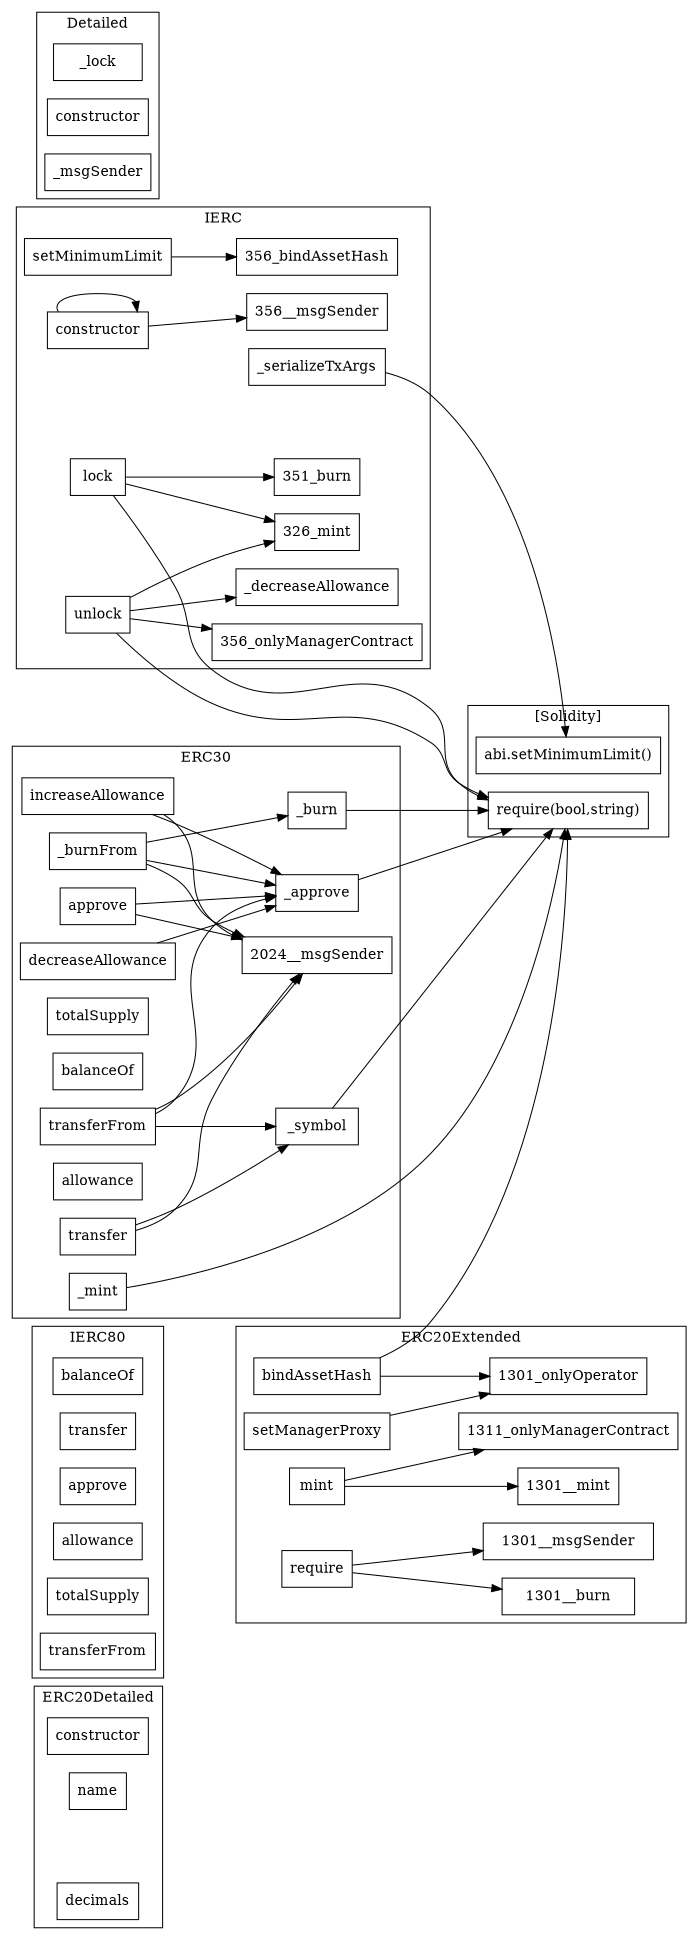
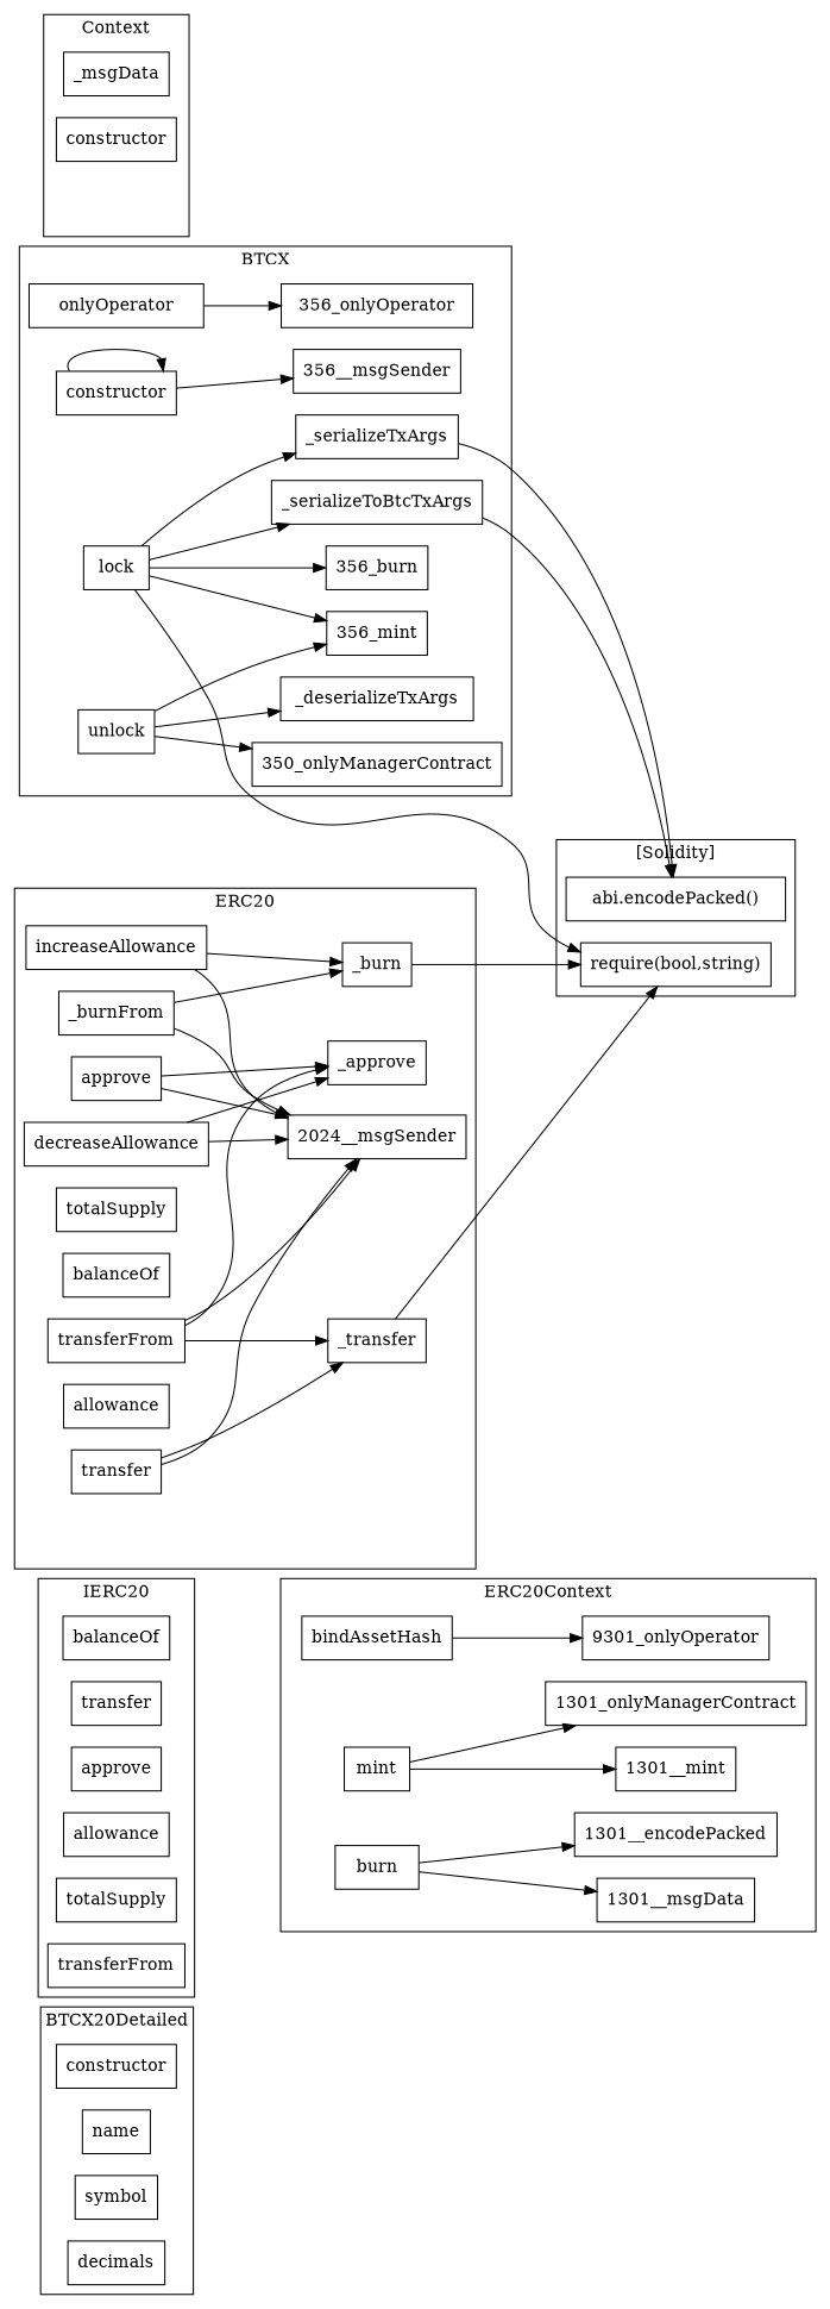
  strict digraph {
    fontname="DejaVu Serif"
    rankdir=LR
    node [fontname="DejaVu Serif" shape=box]
    edge [fontname="DejaVu Serif"]
    n1 [label=constructor]
    n2 [label=name]
+   n3 [label=symbol]
    n4 [label=decimals]
    n5 [label=balanceOf]
    n6 [label=transfer]
    n7 [label=approve]
    n8 [label=allowance]
    n9 [label=totalSupply]
    n10 [label=transferFrom]
-   n11 [label=setMinimumLimit]
-   "356_onlyOperator" [label="356_bindAssetHash"]
+   n11 [label=onlyOperator]
+   "356_onlyOperator"
    n13 [label=constructor]
    "356__msgSender"
-   n15 [label=_decreaseAllowance]
+   n15 [label=_deserializeTxArgs]
    n16 [label=lock]
+   n17 [label=_serializeToBtcTxArgs]
    n18 [label=_serializeTxArgs]
-   "356_burn" [label="351_burn"]
+   "356_burn"
    n20 [label=unlock]
-   "356_mint" [label="326_mint"]
-   "356_onlyManagerContract"
+   "356_mint"
+   "356_onlyManagerContract" [label="350_onlyManagerContract"]
    n23 [label=approve]
    n24 [label=_approve]
    "2024__msgSender"
-   n26 [label=_mint]
    n27 [label=_burn]
    n28 [label=transfer]
-   n29 [label=_symbol]
+   n29 [label=_transfer]
    n30 [label=decreaseAllowance]
    n31 [label=totalSupply]
    n32 [label=balanceOf]
    n33 [label=transferFrom]
    n34 [label=allowance]
    n35 [label=increaseAllowance]
    n36 [label=_burnFrom]
    n37 [label=mint]
-   "1301_onlyManagerContract" [label="1311_onlyManagerContract"]
+   "1301_onlyManagerContract"
    "1301__mint"
-   n40 [label=setManagerProxy]
-   "1301_onlyOperator"
-   n42 [label=require]
-   "1301__msgSender"
-   "1301__burn"
+   "1301_onlyOperator" [label="9301_onlyOperator"]
+   n42 [label=burn]
+   "1301__msgSender" [label="1301__encodePacked"]
+   "1301__burn" [label="1301__msgData"]
    n45 [label=bindAssetHash]
-   n46 [label=_lock]
+   n46 [label=_msgData]
    n47 [label=constructor]
-   n48 [label=_msgSender]
    "require(bool,string)"
-   "abi.encodePacked()" [label="abi.setMinimumLimit()"]
+   "abi.encodePacked()"
    subgraph cluster_1 {
-     label=ERC20Detailed
+     label=BTCX20Detailed
      n1
      n2
+     n3
      n4
    }
    subgraph cluster_2 {
-     label=IERC80
+     label=IERC20
      n5
      n6
      n7
      n8
      n9
      n10
    }
    subgraph cluster_3 {
-     label=IERC
+     label=BTCX
      n11
      "356_onlyOperator"
      n13
      "356__msgSender"
      n15
      n16
+     n17
      n18
      "356_burn"
      n20
      "356_mint"
      "356_onlyManagerContract"
    }
    subgraph cluster_4 {
-     label=ERC30
+     label=ERC20
      n23
      n24
      "2024__msgSender"
-     n26
      n27
      n28
      n29
      n30
      n31
      n32
      n33
      n34
      n35
      n36
    }
    subgraph cluster_5 {
-     label=ERC20Extended
+     label=ERC20Context
      n37
      "1301_onlyManagerContract"
      "1301__mint"
-     n40
      "1301_onlyOperator"
      n42
      "1301__msgSender"
      "1301__burn"
      n45
    }
    subgraph cluster_6 {
-     label=Detailed
+     label=Context
      n46
      n47
-     n48
    }
    subgraph cluster_7 {
      label="[Solidity]"
      "require(bool,string)"
      "abi.encodePacked()"
    }
    n11 -> "356_onlyOperator"
    n13 -> n13
    n13 -> "356__msgSender"
+   n16 -> n17
+   n16 -> n18
    n16 -> "356_burn"
    n16 -> "356_mint"
    n16 -> "require(bool,string)"
+   n17 -> "abi.encodePacked()"
    n18 -> "abi.encodePacked()"
    n20 -> n15
    n20 -> "356_mint"
    n20 -> "356_onlyManagerContract"
-   n20 -> "require(bool,string)"
    n23 -> n24
    n23 -> "2024__msgSender"
-   n24 -> "require(bool,string)"
-   n26 -> "require(bool,string)"
    n27 -> "require(bool,string)"
    n28 -> "2024__msgSender"
    n28 -> n29
    n29 -> "require(bool,string)"
    n30 -> n24
+   n30 -> "2024__msgSender"
    n33 -> n24
    n33 -> "2024__msgSender"
    n33 -> n29
-   n35 -> n24
+   n35 -> n27
    n35 -> "2024__msgSender"
-   n36 -> n24
    n36 -> "2024__msgSender"
    n36 -> n27
    n37 -> "1301_onlyManagerContract"
    n37 -> "1301__mint"
-   n40 -> "1301_onlyOperator"
    n42 -> "1301__msgSender"
    n42 -> "1301__burn"
    n45 -> "1301_onlyOperator"
-   n45 -> "require(bool,string)"
  }
